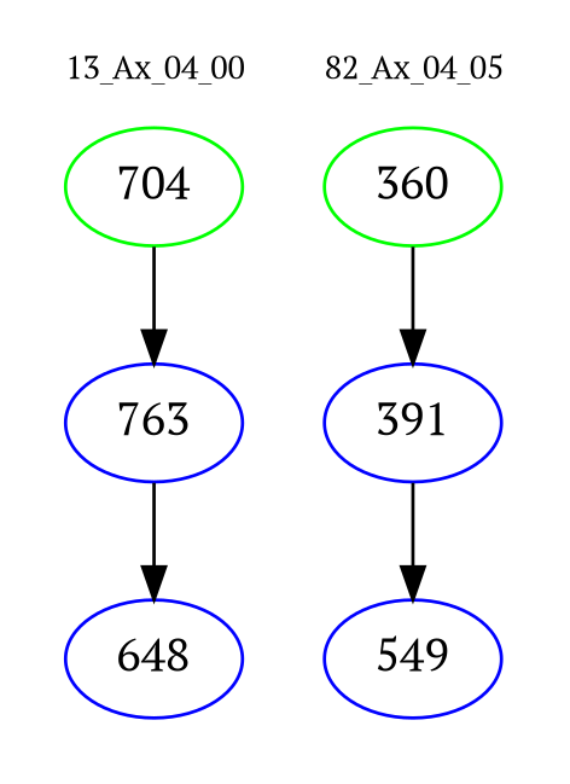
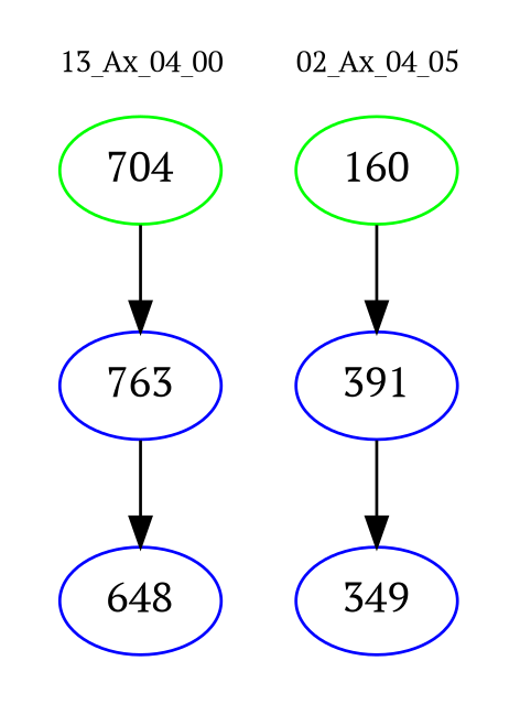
  digraph {
    fontname="PT Serif"
    node [color=blue fontname="PT Serif"]
    edge [color=black fontname="PT Serif"]
    n1 [color=green label=704]
    n2 [label=763]
    n3 [label=648]
-   n4 [color=green label=360]
+   n4 [color=green label=160]
    n5 [label=391]
-   n6 [label=549]
+   n6 [label=349]
    subgraph cluster_1 {
      color=white
      fontsize=10
      label="13_Ax_04_00"
      n1
      n2
      n3
    }
    subgraph cluster_2 {
      color=white
      fontsize=10
-     label="82_Ax_04_05"
+     label="02_Ax_04_05"
      n4
      n5
      n6
    }
    n1 -> n2
    n2 -> n3
    n4 -> n5
    n5 -> n6
  }
